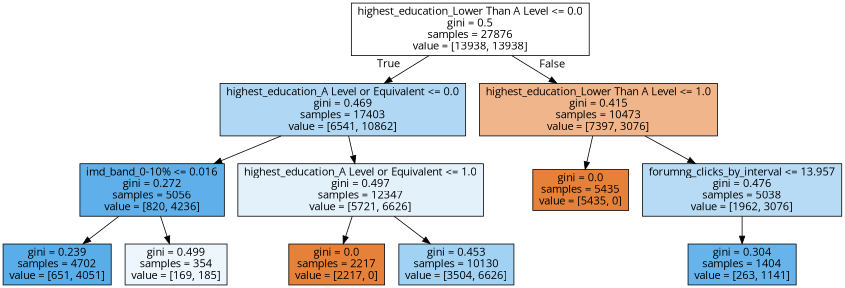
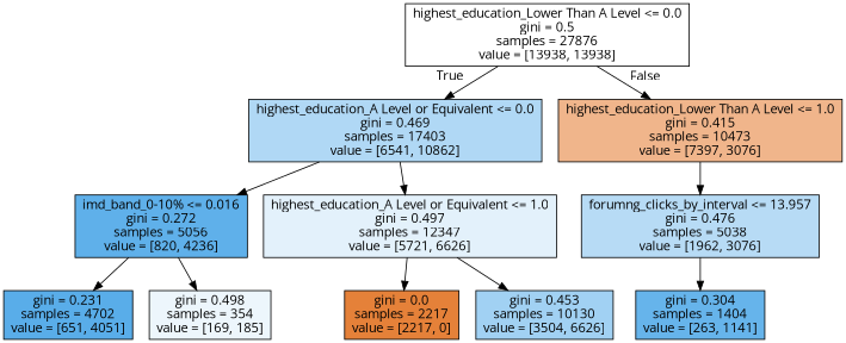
  digraph {
    fontname="Open Sans"
    node [color=black fillcolor="#e58139ff" fontname="Open Sans" shape=box style=filled]
    edge [fontname="Open Sans"]
    n1 [fillcolor="#e5813900" label="highest_education_Lower Than A Level <= 0.0\ngini = 0.5\nsamples = 27876\nvalue = [13938, 13938]"]
    n2 [fillcolor="#399de565" label="highest_education_A Level or Equivalent <= 0.0\ngini = 0.469\nsamples = 17403\nvalue = [6541, 10862]"]
    n3 [fillcolor="#e5813995" label="highest_education_Lower Than A Level <= 1.0\ngini = 0.415\nsamples = 10473\nvalue = [7397, 3076]"]
    n4 [fillcolor="#399de5ce" label="imd_band_0-10% <= 0.016\ngini = 0.272\nsamples = 5056\nvalue = [820, 4236]"]
    n5 [fillcolor="#399de523" label="highest_education_A Level or Equivalent <= 1.0\ngini = 0.497\nsamples = 12347\nvalue = [5721, 6626]"]
-   n6 [label="gini = 0.0\nsamples = 5435\nvalue = [5435, 0]"]
    n7 [fillcolor="#399de55c" label="forumng_clicks_by_interval <= 13.957\ngini = 0.476\nsamples = 5038\nvalue = [1962, 3076]"]
-   n8 [fillcolor="#399de5d6" label="gini = 0.239\nsamples = 4702\nvalue = [651, 4051]"]
-   n9 [fillcolor="#399de516" label="gini = 0.499\nsamples = 354\nvalue = [169, 185]"]
+   n8 [fillcolor="#399de5d6" label="gini = 0.231\nsamples = 4702\nvalue = [651, 4051]"]
+   n9 [fillcolor="#399de516" label="gini = 0.498\nsamples = 354\nvalue = [169, 185]"]
    n10 [label="gini = 0.0\nsamples = 2217\nvalue = [2217, 0]"]
    n11 [fillcolor="#399de578" label="gini = 0.453\nsamples = 10130\nvalue = [3504, 6626]"]
    n12 [fillcolor="#399de5c4" label="gini = 0.304\nsamples = 1404\nvalue = [263, 1141]"]
    n1 -> n2 [headlabel=True labelangle=45 labeldistance=2.5]
    n1 -> n3 [headlabel=False labelangle=-45 labeldistance=2.5]
    n2 -> n4
    n2 -> n5
-   n3 -> n6
    n3 -> n7
    n4 -> n8
    n4 -> n9
    n5 -> n10
    n5 -> n11
    n7 -> n12
  }
